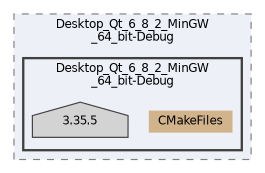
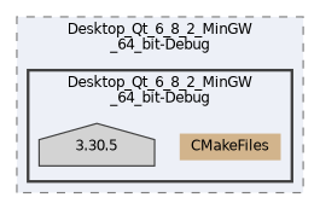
  digraph {
    compound=true
    fontname="DejaVu Sans"
    node [fontname="DejaVu Sans" fontsize=10 style=filled]
    n1 [height=0.2 label=CMakeFiles shape=plaintext width=0.4 fillcolor=tan]
-   n2 [color=grey25 fillcolor=lightgrey height=0.2 label="3.35.5" shape=house width=0.4]
+   n2 [color=grey25 fillcolor=lightgrey height=0.2 label="3.30.5" shape=house width=0.4]
    subgraph cluster_1 {
      bgcolor="#edf0f7"
      fontsize=10
      label="Desktop_Qt_6_8_2_MinGW\l_64_bit-Debug"
      pencolor=grey50
      style="filled,dashed"
      subgraph cluster_2 {
        bgcolor="#edf0f7"
        fontsize=10
        pencolor=grey25
        style="filled,bold"
        n1
        n2
      }
    }
  }
